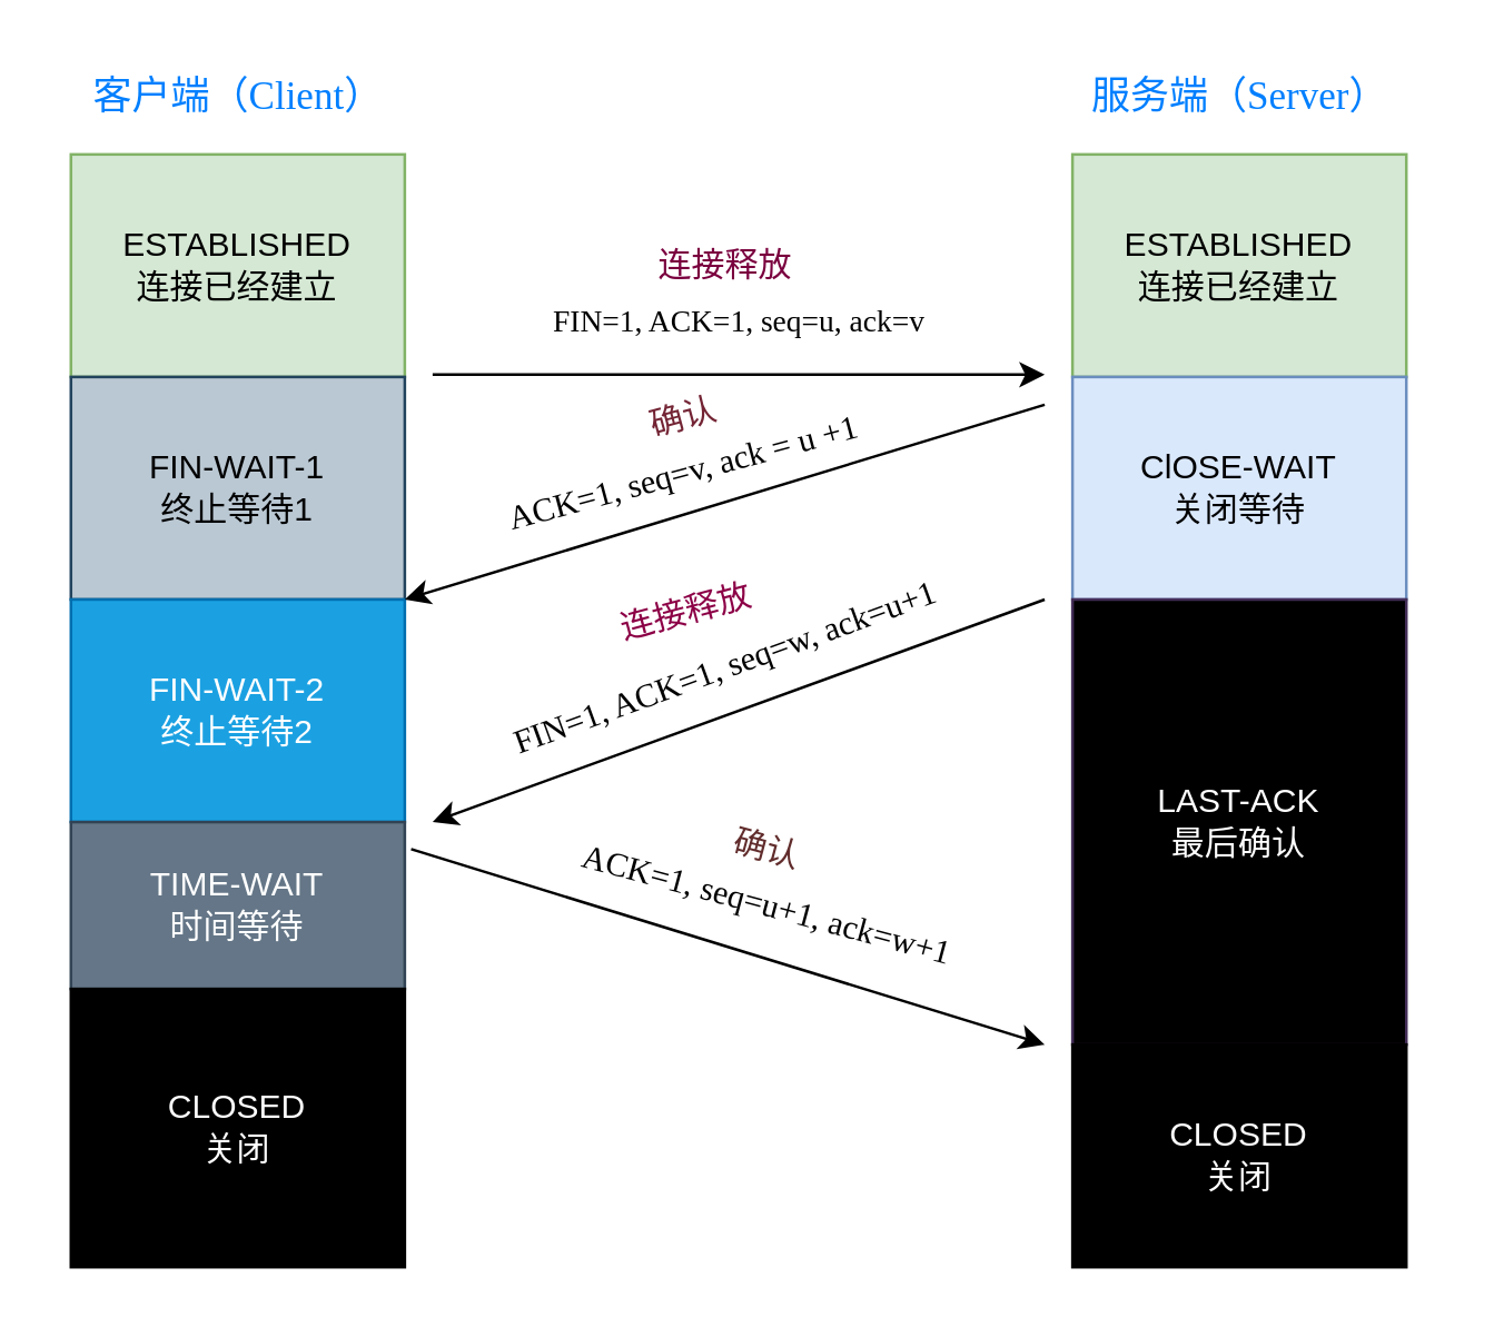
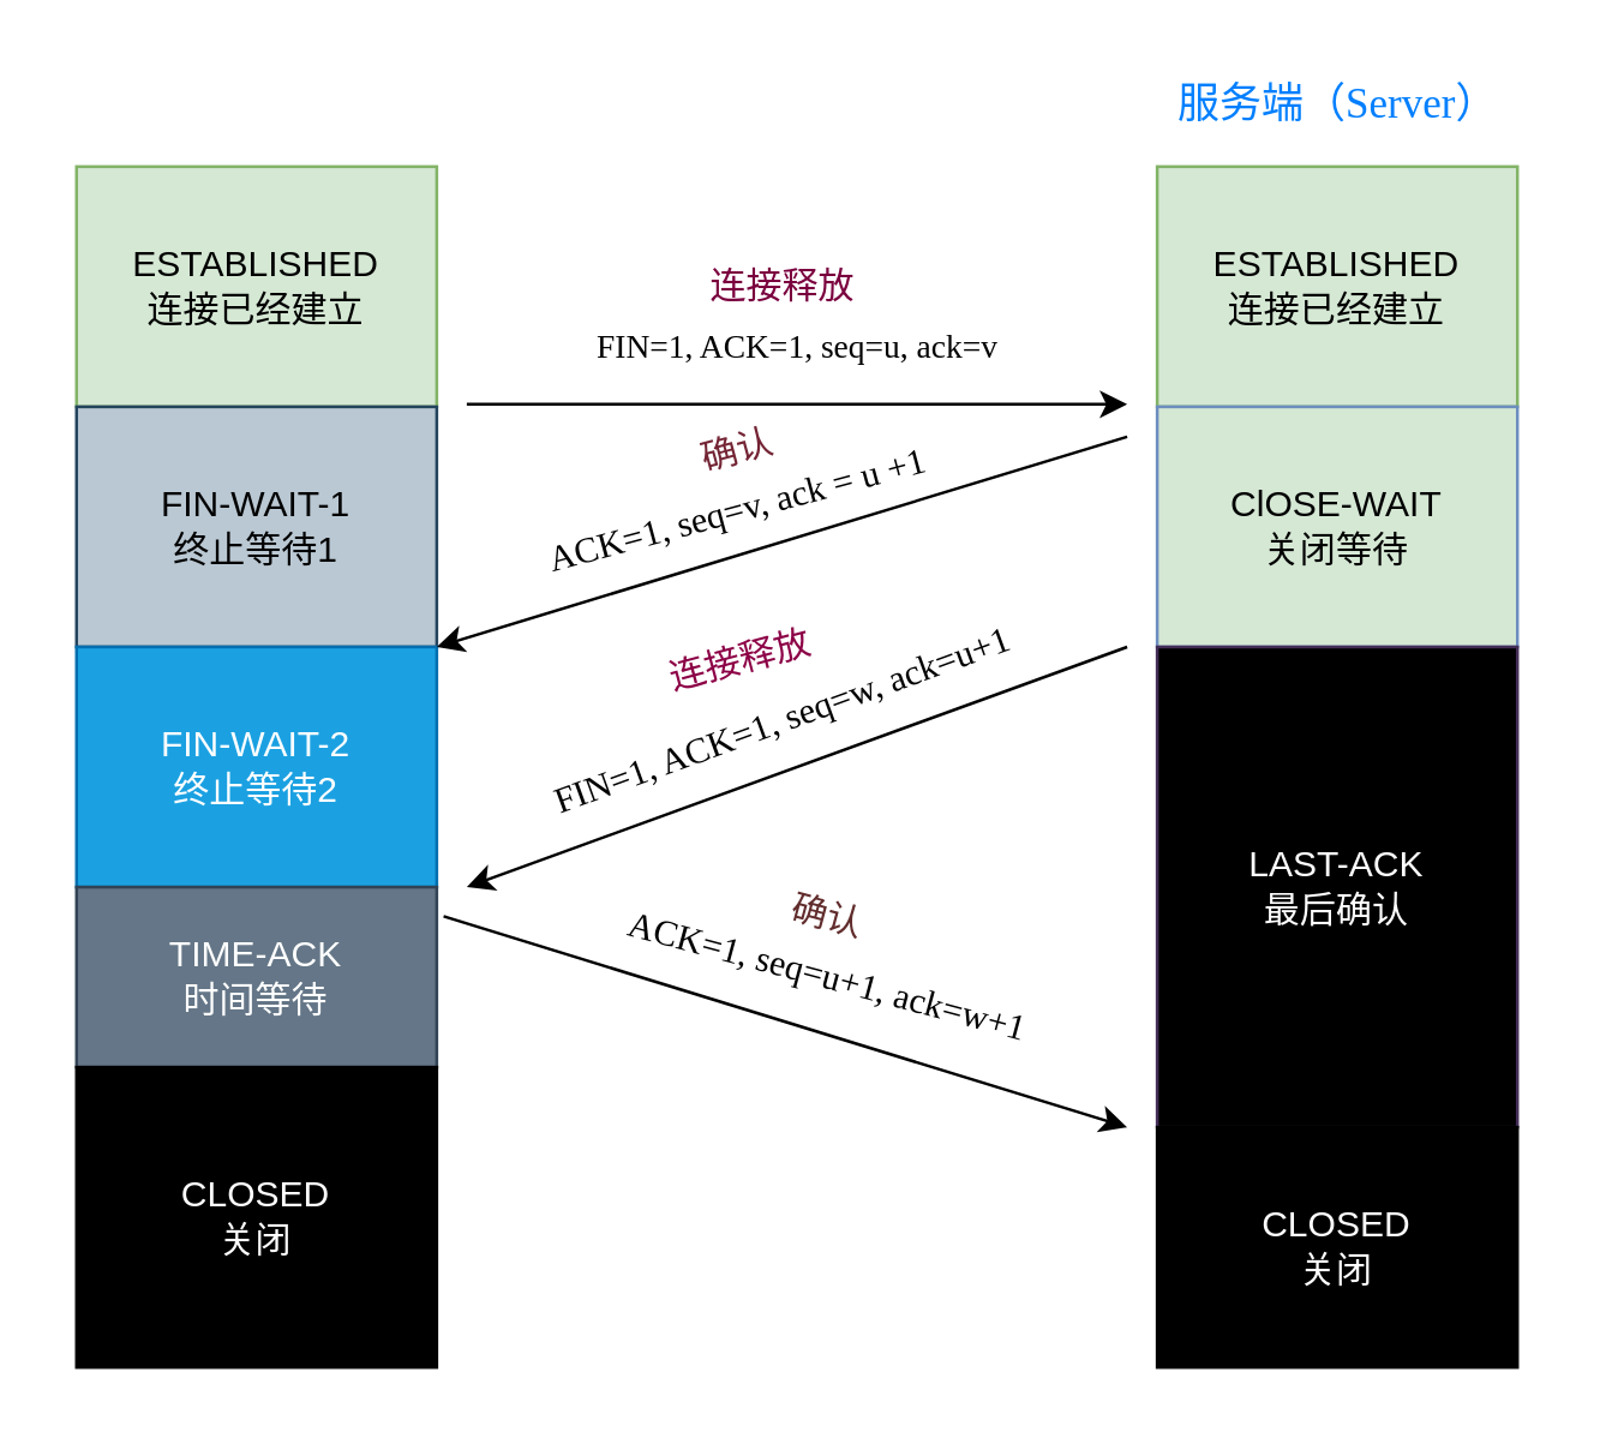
  <mxCell id="0" />
  <mxCell id="1" parent="0" />
  <mxCell id="2" value="ESTABLISHED&lt;br&gt;连接已经建立" style="rounded=0;whiteSpace=wrap;html=1;fillColor=#d5e8d4;strokeColor=#82b366;" vertex="1" parent="1"><mxGeometry x="25" y="55" width="120" height="80" as="geometry" /></mxCell>
  <mxCell id="3" value="FIN-WAIT-1&lt;br&gt;终止等待1" style="rounded=0;whiteSpace=wrap;html=1;fillColor=#bac8d3;strokeColor=#23445d;" vertex="1" parent="1"><mxGeometry x="25" y="135" width="120" height="80" as="geometry" /></mxCell>
  <mxCell id="4" value="ESTABLISHED&lt;br&gt;连接已经建立" style="rounded=0;whiteSpace=wrap;html=1;fillColor=#d5e8d4;strokeColor=#82b366;" vertex="1" parent="1"><mxGeometry x="385" y="55" width="120" height="80" as="geometry" /></mxCell>
- <mxCell id="5" value="ClOSE-WAIT&lt;br&gt;关闭等待" style="rounded=0;whiteSpace=wrap;html=1;fillColor=#dae8fc;strokeColor=#6c8ebf;" vertex="1" parent="1"><mxGeometry x="385" y="135" width="120" height="80" as="geometry" /></mxCell>
+ <mxCell id="5" value="ClOSE-WAIT&lt;br&gt;关闭等待" style="rounded=0;whiteSpace=wrap;html=1;fillColor=#d5e8d4;strokeColor=#6c8ebf;" vertex="1" parent="1"><mxGeometry x="385" y="135" width="120" height="80" as="geometry" /></mxCell>
  <mxCell id="6" value="FIN=1, ACK=1, seq=u, ack=v" style="endArrow=classic;html=1;rounded=0;fontFamily=Verdana;" edge="1" parent="1"><mxGeometry y="19" width="50" height="50" relative="1" as="geometry"><mxPoint x="155" y="134.17" as="sourcePoint" /><mxPoint x="375" y="134.17" as="targetPoint" /><Array as="points"><mxPoint x="235" y="134.17" /></Array><mxPoint as="offset" /></mxGeometry></mxCell>
  <mxCell id="7" value="FIN-WAIT-2&lt;br&gt;终止等待2" style="rounded=0;whiteSpace=wrap;html=1;fillColor=#1ba1e2;strokeColor=#006EAF;fontColor=#ffffff;" vertex="1" parent="1"><mxGeometry x="25" y="215" width="120" height="80" as="geometry" /></mxCell>
  <mxCell id="8" value="LAST-ACK&lt;br&gt;最后确认" style="rounded=0;whiteSpace=wrap;html=1;fillColor=#000000;fontColor=#ffffff;strokeColor=#432D57;" vertex="1" parent="1"><mxGeometry x="385" y="215" width="120" height="160" as="geometry" /></mxCell>
  <mxCell id="9" value="" style="endArrow=classic;html=1;rounded=0;entryX=1;entryY=1;entryDx=0;entryDy=0;" edge="1" parent="1" target="3"><mxGeometry width="50" height="50" relative="1" as="geometry"><mxPoint x="375" y="145" as="sourcePoint" /><mxPoint x="155" y="175" as="targetPoint" /></mxGeometry></mxCell>
  <mxCell id="10" value="ACK=1, seq=v, ack = u +1" style="text;html=1;align=center;verticalAlign=middle;resizable=0;points=[];autosize=1;strokeColor=none;fillColor=none;rotation=-15;fontFamily=Verdana;" vertex="1" parent="1"><mxGeometry x="150" y="155" width="190" height="30" as="geometry" /></mxCell>
  <mxCell id="11" value="" style="endArrow=classic;html=1;rounded=0;" edge="1" parent="1"><mxGeometry width="50" height="50" relative="1" as="geometry"><mxPoint x="375" y="215" as="sourcePoint" /><mxPoint x="155" y="295" as="targetPoint" /></mxGeometry></mxCell>
  <mxCell id="12" value="确认" style="text;html=1;align=center;verticalAlign=middle;resizable=0;points=[];autosize=1;strokeColor=none;fillColor=none;rotation=-15;fontColor=#732434;" vertex="1" parent="1"><mxGeometry x="220" y="135" width="50" height="30" as="geometry" /></mxCell>
- <mxCell id="13" value="TIME-WAIT&lt;br&gt;时间等待" style="rounded=0;whiteSpace=wrap;html=1;fillColor=#647687;strokeColor=#314354;fontColor=#ffffff;" vertex="1" parent="1"><mxGeometry x="25" y="295" width="120" height="60" as="geometry" /></mxCell>
+ <mxCell id="13" value="TIME-ACK&lt;br&gt;时间等待" style="rounded=0;whiteSpace=wrap;html=1;fillColor=#647687;strokeColor=#314354;fontColor=#ffffff;" vertex="1" parent="1"><mxGeometry x="25" y="295" width="120" height="60" as="geometry" /></mxCell>
  <mxCell id="14" value="&lt;font color=&quot;#ffffff&quot;&gt;CLOSED&lt;br&gt;关闭&lt;br&gt;&lt;/font&gt;" style="rounded=0;whiteSpace=wrap;html=1;fontColor=#FFB366;fillColor=#000000;" vertex="1" parent="1"><mxGeometry x="25" y="355" width="120" height="100" as="geometry" /></mxCell>
  <mxCell id="15" value="&lt;font color=&quot;#ffffff&quot;&gt;CLOSED&lt;br&gt;关闭&lt;br&gt;&lt;/font&gt;" style="rounded=0;whiteSpace=wrap;html=1;fontColor=#FFB366;fillColor=#000000;" vertex="1" parent="1"><mxGeometry x="385" y="375" width="120" height="80" as="geometry" /></mxCell>
  <mxCell id="16" value="连接释放" style="text;html=1;align=center;verticalAlign=middle;resizable=0;points=[];autosize=1;strokeColor=none;fillColor=none;fontFamily=Verdana;fontColor=#7A003E;" vertex="1" parent="1"><mxGeometry x="225" y="80" width="70" height="30" as="geometry" /></mxCell>
  <mxCell id="17" value="FIN=1, ACK=1, seq=w, ack=u+1" style="text;html=1;align=center;verticalAlign=middle;resizable=0;points=[];autosize=1;strokeColor=none;fillColor=none;fontFamily=Verdana;fontColor=#000000;rotation=-20;" vertex="1" parent="1"><mxGeometry x="145" y="225" width="230" height="30" as="geometry" /></mxCell>
  <mxCell id="18" value="&lt;font color=&quot;#8c0046&quot;&gt;连接释放&lt;/font&gt;" style="text;html=1;align=center;verticalAlign=middle;resizable=0;points=[];autosize=1;strokeColor=none;fillColor=none;fontFamily=Verdana;fontColor=#000000;rotation=-15;" vertex="1" parent="1"><mxGeometry x="211" y="205" width="70" height="30" as="geometry" /></mxCell>
  <mxCell id="19" value="" style="endArrow=classic;html=1;rounded=0;fontFamily=Verdana;fontColor=#8C0046;exitX=1.019;exitY=0.162;exitDx=0;exitDy=0;exitPerimeter=0;" edge="1" parent="1" source="13"><mxGeometry width="50" height="50" relative="1" as="geometry"><mxPoint x="165" y="305" as="sourcePoint" /><mxPoint x="375" y="375" as="targetPoint" /></mxGeometry></mxCell>
  <mxCell id="20" value="ACK=1, seq=u+1, ack=w+1" style="text;html=1;align=center;verticalAlign=middle;resizable=0;points=[];autosize=1;strokeColor=none;fillColor=none;fontFamily=Verdana;fontColor=#000000;rotation=15;" vertex="1" parent="1"><mxGeometry x="175" y="310" width="200" height="30" as="geometry" /></mxCell>
  <mxCell id="21" value="确认" style="text;html=1;align=center;verticalAlign=middle;resizable=0;points=[];autosize=1;strokeColor=none;fillColor=none;fontFamily=Verdana;fontColor=#612C2C;rotation=15;" vertex="1" parent="1"><mxGeometry x="250" y="290" width="50" height="30" as="geometry" /></mxCell>
- <mxCell id="22" value="&lt;font color=&quot;#007fff&quot; style=&quot;font-size: 14px;&quot;&gt;客户端（Client）&lt;/font&gt;" style="text;html=1;align=center;verticalAlign=middle;resizable=0;points=[];autosize=1;strokeColor=none;fillColor=none;fontFamily=Verdana;fontColor=#612C2C;" vertex="1" parent="1"><mxGeometry x="20" y="20" width="130" height="30" as="geometry" /></mxCell>
  <mxCell id="23" value="&lt;font color=&quot;#007fff&quot;&gt;&lt;span style=&quot;font-size: 14px;&quot;&gt;服务端（Server）&lt;/span&gt;&lt;/font&gt;" style="text;html=1;align=center;verticalAlign=middle;resizable=0;points=[];autosize=1;strokeColor=none;fillColor=none;fontFamily=Verdana;fontColor=#612C2C;" vertex="1" parent="1"><mxGeometry x="375" y="20" width="140" height="30" as="geometry" /></mxCell>
